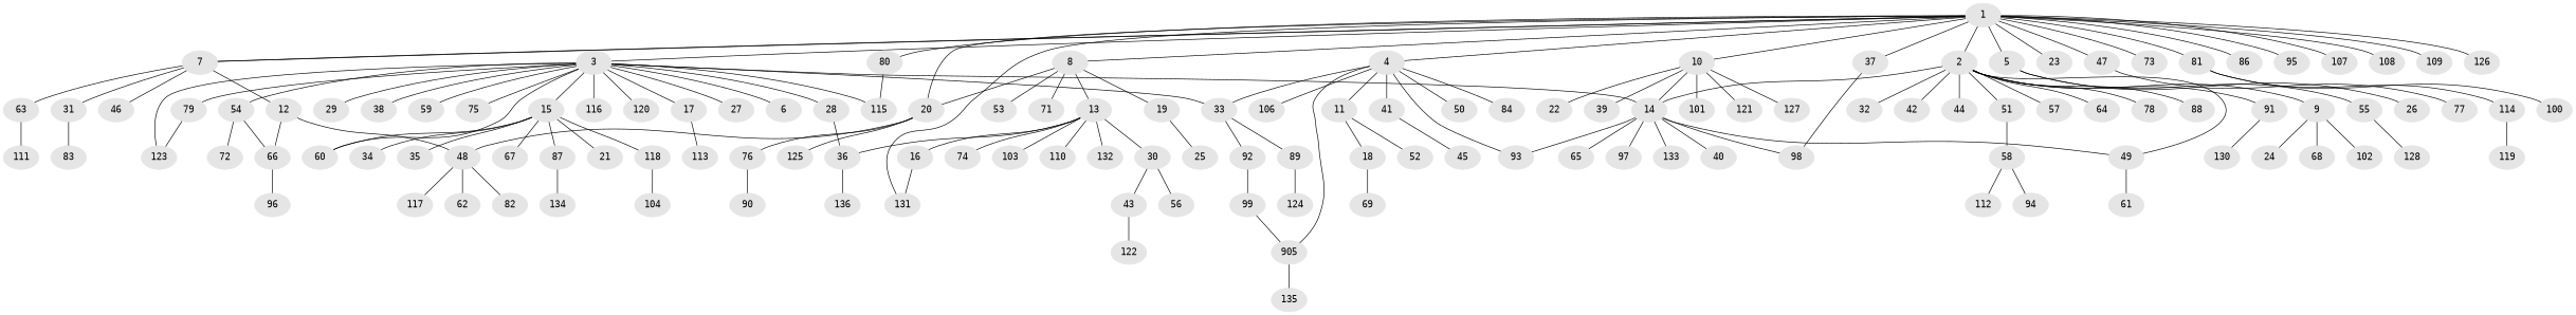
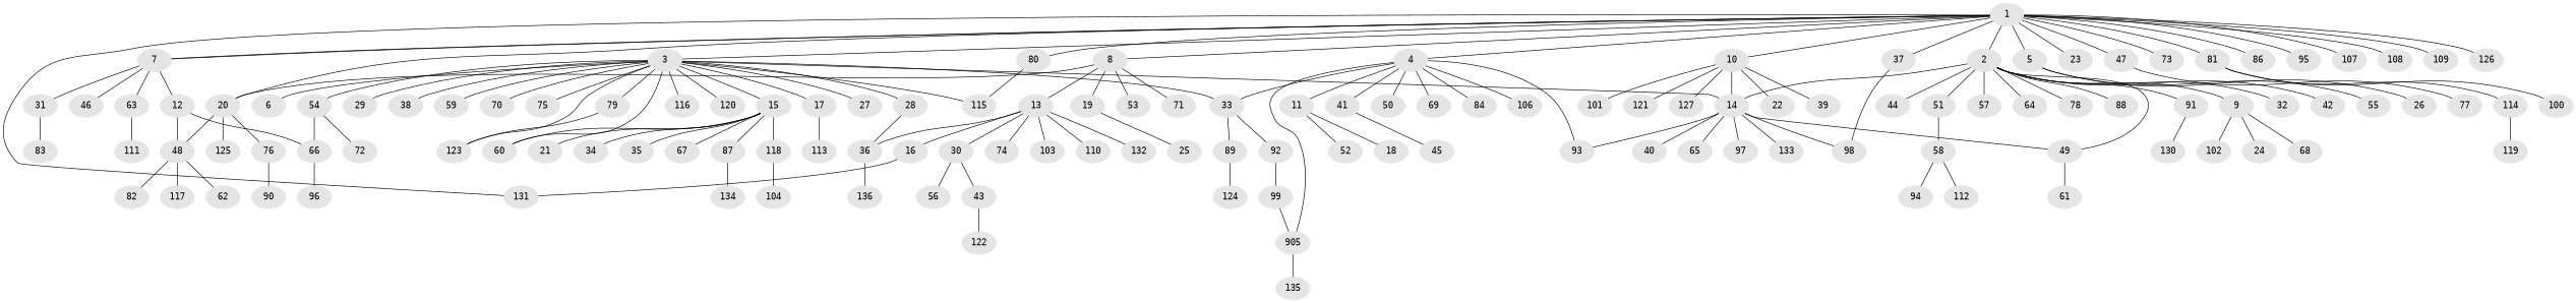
  graph {
    fontname="DejaVu Sans Mono"
    node [color=gray90 fontname="DejaVu Sans Mono" style=filled]
    edge [fontname="DejaVu Sans Mono"]
    1
    2
    3
    4
    5
    7
    8
    10
    20
    23
    37
    47
    73
    80
    81
    86
    95
    107
    108
    109
    126
    131
    9
    14
    32
    42
    44
    49
    51
    57
    64
    78
    88
    91
    6
    15
    17
    27
    28
    29
    33
    38
    54
    59
    60
+   70
    75
    79
    115
    116
    120
    123
    11
    41
    50
    69
    84
    93
    n59 [label=905]
    106
    26
    55
    12
    31
    46
    63
    13
    19
    53
    71
    22
    39
    101
    121
    127
    48
    76
    125
    98
    77
    100
    114
    24
    68
    102
    40
    65
    97
    133
    61
    58
    130
    21
    34
    35
    67
    87
    118
    113
    36
    89
    92
    66
    72
    18
    52
    45
    135
-   128
    83
    111
    16
    30
    74
    103
    110
    132
    25
    62
    82
    117
    96
    43
    56
    136
    134
    104
    90
    122
    124
    99
    94
    112
    119
    1 -- 2
    1 -- 3
    1 -- 4
    1 -- 5
    1 -- 7
    1 -- 7
    1 -- 8
    1 -- 10
    1 -- 20
    1 -- 23
    1 -- 37
    1 -- 47
    1 -- 73
    1 -- 80
    1 -- 81
    1 -- 86
    1 -- 95
    1 -- 107
    1 -- 108
    1 -- 109
    1 -- 126
    1 -- 131
    2 -- 9
    2 -- 14
    2 -- 32
    2 -- 42
    2 -- 44
    2 -- 49
    2 -- 51
    2 -- 57
    2 -- 64
    2 -- 78
    2 -- 88
    2 -- 91
    3 -- 14
    3 -- 6
    3 -- 15
    3 -- 17
    3 -- 27
    3 -- 28
    3 -- 29
    3 -- 33
    3 -- 38
    3 -- 54
    3 -- 59
    3 -- 60
+   3 -- 70
    3 -- 75
    3 -- 79
    3 -- 115
    3 -- 116
    3 -- 120
    3 -- 123
    4 -- 33
    4 -- 11
    4 -- 41
    4 -- 50
-   18 -- 69
+   4 -- 69
    4 -- 84
    4 -- 93
    4 -- n59
    4 -- 106
    5 -- 26
    5 -- 55
    7 -- 12
    7 -- 31
    7 -- 46
    7 -- 63
    8 -- 20
    8 -- 13
    8 -- 19
    8 -- 53
    8 -- 71
    10 -- 14
    10 -- 22
    10 -- 39
    10 -- 101
    10 -- 121
    10 -- 127
    20 -- 48
    20 -- 76
    20 -- 125
    37 -- 98
    47 -- 77
    80 -- 115
    81 -- 100
    81 -- 114
    9 -- 24
    9 -- 68
    9 -- 102
    14 -- 49
    14 -- 93
    14 -- 98
    14 -- 40
    14 -- 65
    14 -- 97
    14 -- 133
    49 -- 61
    51 -- 58
    91 -- 130
    15 -- 60
    15 -- 21
    15 -- 34
    15 -- 35
    15 -- 67
    15 -- 87
    15 -- 118
    17 -- 113
    28 -- 36
    33 -- 89
    33 -- 92
    54 -- 66
    54 -- 72
    79 -- 123
    11 -- 18
    11 -- 52
    41 -- 45
    n59 -- 135
-   55 -- 128
    12 -- 48
    12 -- 66
    31 -- 83
    63 -- 111
    13 -- 36
    13 -- 16
    13 -- 30
    13 -- 74
    13 -- 103
    13 -- 110
    13 -- 132
    19 -- 25
    48 -- 62
    48 -- 82
    48 -- 117
    76 -- 90
    114 -- 119
    58 -- 94
    58 -- 112
    87 -- 134
    118 -- 104
    36 -- 136
    89 -- 124
    92 -- 99
    66 -- 96
    16 -- 131
    30 -- 43
    30 -- 56
    43 -- 122
    99 -- n59
  }
